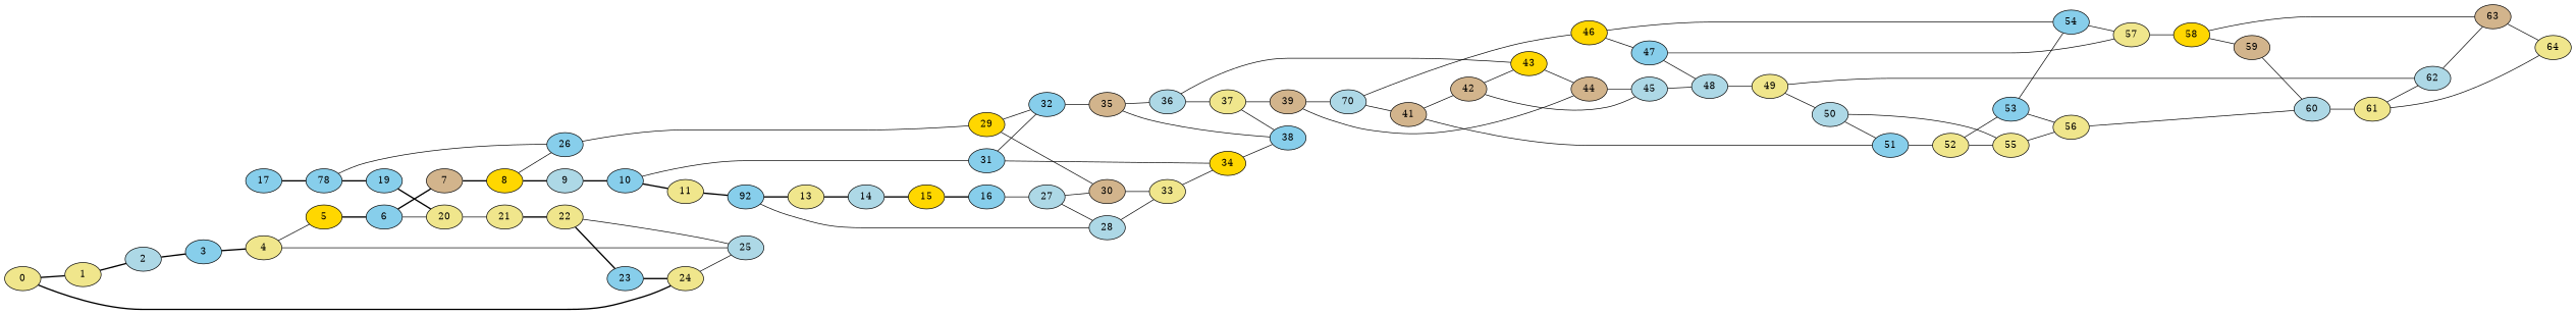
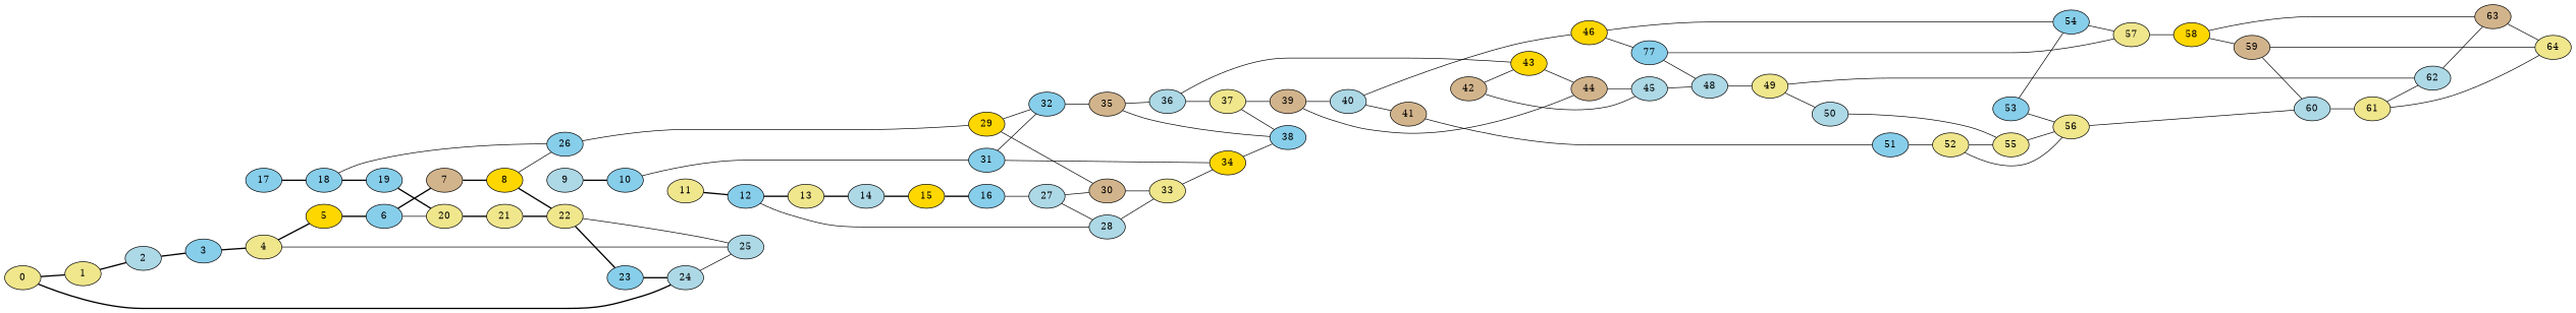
  graph {
    rankdir=LR
    node [fillcolor=khaki style=filled]
    0
    1
-   24
+   24 [fillcolor=lightblue]
    2 [fillcolor=lightblue]
    25 [fillcolor=lightblue]
    3 [fillcolor=skyblue]
    4
    5 [fillcolor=gold]
    6 [fillcolor=skyblue]
    7 [fillcolor=tan]
    20
    8 [fillcolor=gold]
    21
    9 [fillcolor=lightblue]
    26 [fillcolor=skyblue]
    22
    10 [fillcolor=skyblue]
    29 [fillcolor=gold]
    11
    31 [fillcolor=skyblue]
    32 [fillcolor=skyblue]
    30 [fillcolor=tan]
-   12 [fillcolor=skyblue label=92]
+   12 [fillcolor=skyblue]
    34 [fillcolor=gold]
    13
    28 [fillcolor=lightblue]
    35 [fillcolor=tan]
    38 [fillcolor=skyblue]
    14 [fillcolor=lightblue]
    33
    15 [fillcolor=gold]
    16 [fillcolor=skyblue]
    27 [fillcolor=lightblue]
    17 [fillcolor=skyblue]
-   18 [fillcolor=skyblue label=78]
+   18 [fillcolor=skyblue]
    19 [fillcolor=skyblue]
    23 [fillcolor=skyblue]
    36 [fillcolor=lightblue]
    37
    43 [fillcolor=gold]
    39 [fillcolor=tan]
    44 [fillcolor=tan]
-   40 [fillcolor=lightblue label=70]
+   40 [fillcolor=lightblue]
    45 [fillcolor=lightblue]
    41 [fillcolor=tan]
    46 [fillcolor=gold]
    42 [fillcolor=tan]
    51 [fillcolor=skyblue]
-   47 [fillcolor=skyblue]
+   47 [fillcolor=skyblue label=77]
    54 [fillcolor=skyblue]
    48 [fillcolor=lightblue]
    52
    57
    55
    53 [fillcolor=skyblue]
    49
    50 [fillcolor=lightblue]
    62 [fillcolor=lightblue]
    58 [fillcolor=gold]
    63 [fillcolor=tan]
    59 [fillcolor=tan]
    56
    64
    60 [fillcolor=lightblue]
    61
    0 -- 1 [style=bold]
    0 -- 24 [style=bold]
    1 -- 2 [style=bold]
    24 -- 25
    2 -- 3 [style=bold]
    3 -- 4 [style=bold]
    4 -- 25
-   4 -- 5 [style=solid]
+   4 -- 5 [style=bold]
    5 -- 6 [style=bold]
    6 -- 7 [style=bold]
    6 -- 20
    7 -- 8 [style=bold]
-   20 -- 21 [style=solid]
-   8 -- 9 [style=bold]
+   20 -- 21 [style=bold]
+   8 -- 22 [style=bold]
    8 -- 26
    21 -- 22 [style=bold]
    9 -- 10 [style=bold]
    26 -- 29
    22 -- 25
    22 -- 23 [style=bold]
-   10 -- 11 [style=bold]
    10 -- 31
    29 -- 32
    29 -- 30
    11 -- 12 [style=bold]
    31 -- 32
    31 -- 34
    32 -- 35
    30 -- 33
    12 -- 13 [style=bold]
    12 -- 28
    34 -- 38
    13 -- 14 [style=bold]
    28 -- 33
    35 -- 38
    35 -- 36
    14 -- 15 [style=bold]
    33 -- 34
    15 -- 16 [style=bold]
    16 -- 27
    27 -- 30
    27 -- 28
    17 -- 18 [style=bold]
    18 -- 26
    18 -- 19 [style=bold]
    19 -- 20 [style=bold]
    23 -- 24 [style=bold]
    36 -- 37
    36 -- 43
    37 -- 38
    37 -- 39
    43 -- 44
    39 -- 44
    39 -- 40
    44 -- 45
    40 -- 41
    40 -- 46
    45 -- 48
-   41 -- 42
    41 -- 51
    46 -- 47
    46 -- 54
    42 -- 43
    42 -- 45
    51 -- 52
    47 -- 48
    47 -- 57
    54 -- 57
    48 -- 49
    52 -- 55
-   52 -- 53
+   52 -- 56
    57 -- 58
    55 -- 56
    53 -- 54
    53 -- 56
    49 -- 50
    49 -- 62
-   50 -- 51
    50 -- 55
    62 -- 63
    58 -- 63
    58 -- 59
    63 -- 64
+   59 -- 64
    59 -- 60
    56 -- 60
    60 -- 61
    61 -- 62
    61 -- 64
  }
